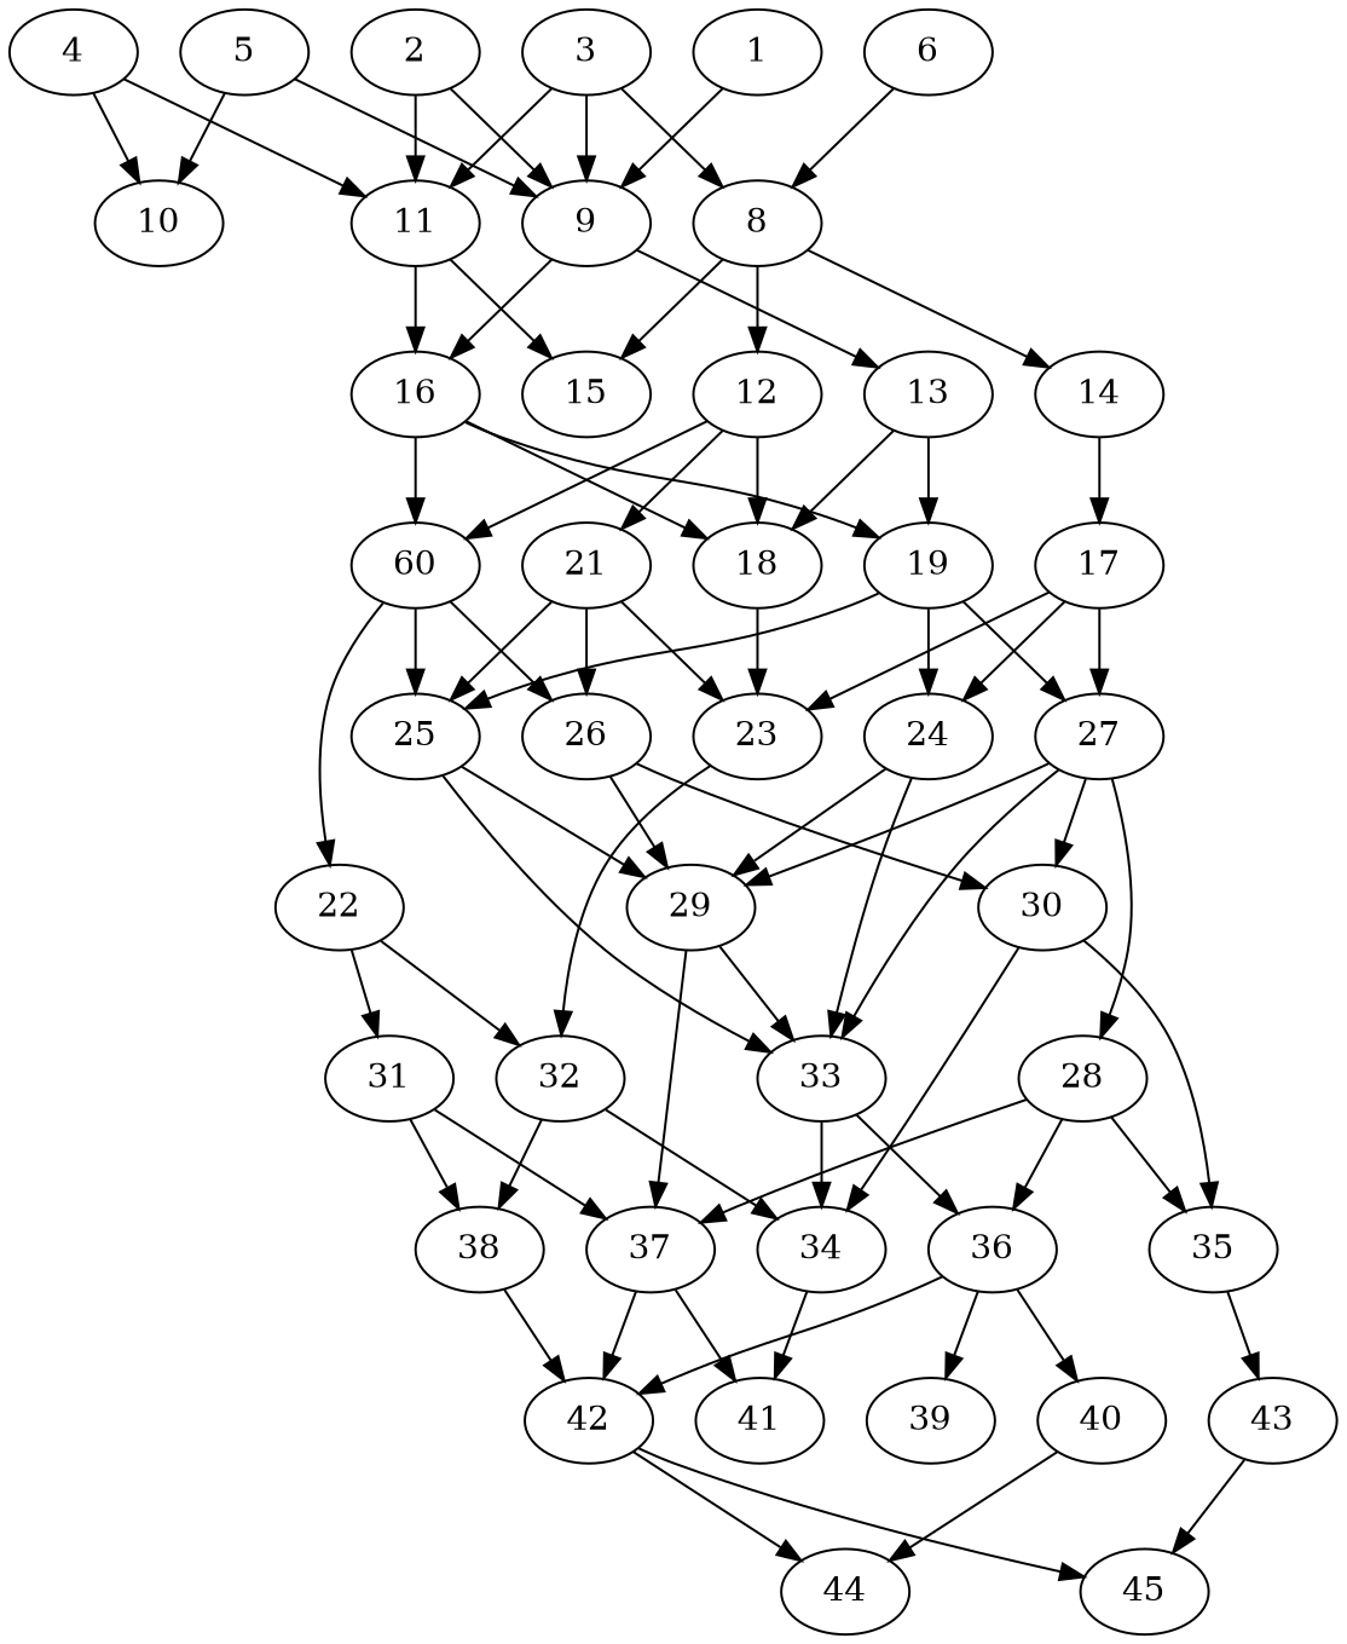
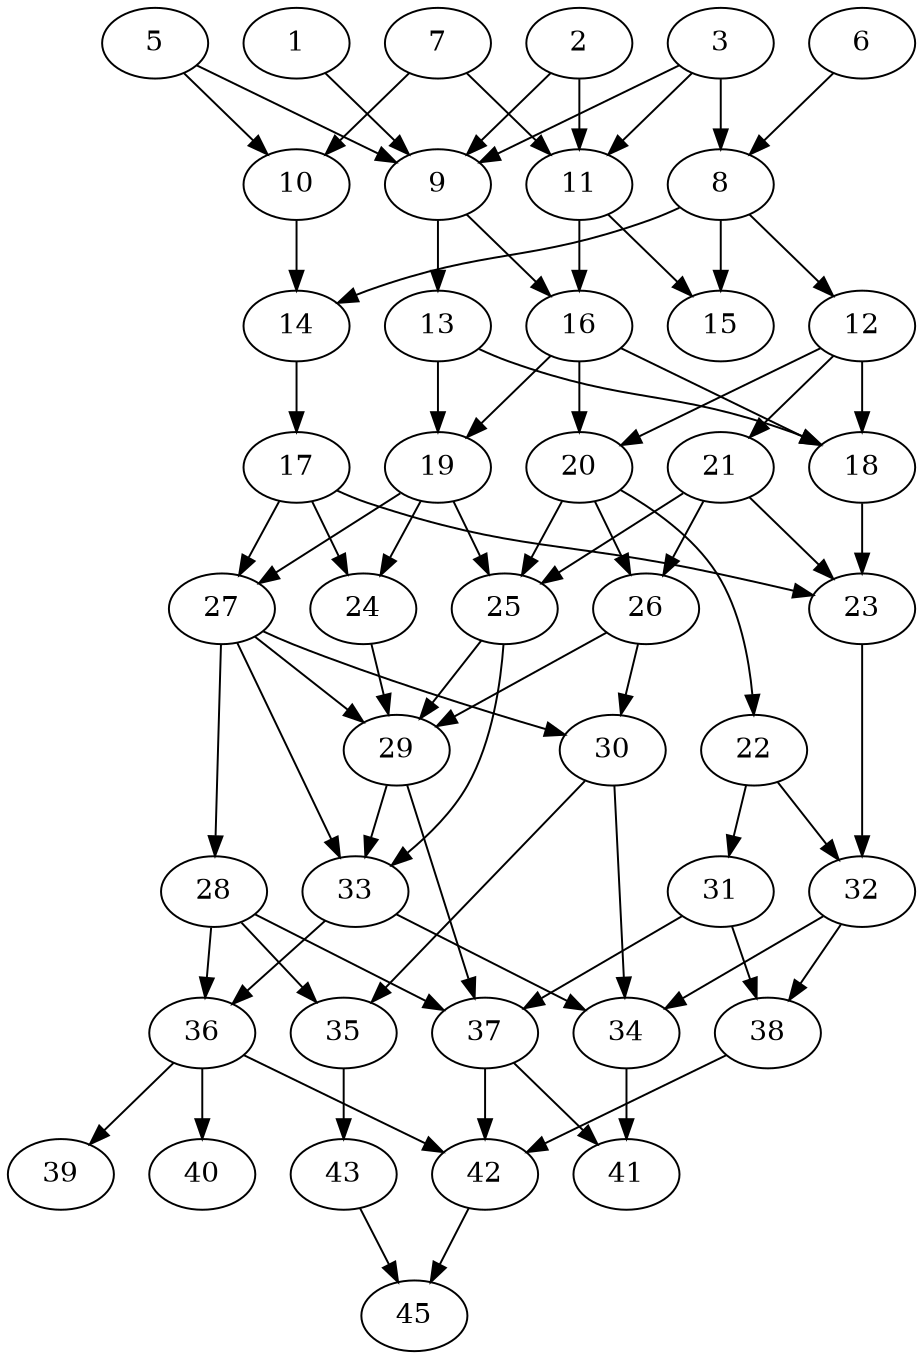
  digraph {
    node [alpha=0.10]
    1 [alpha=0.05 expect_size=49499136]
    9 [alpha=0.01 expect_size=22736896]
    13 [alpha=0.14 expect_size=50683904]
    16 [alpha=0.05 expect_size=8852480]
    18 [alpha=0.08 expect_size=46228480]
    19 [alpha=0.18 expect_size=9436160]
-   20 [alpha=0.13 expect_size=11483136 label=60]
+   20 [alpha=0.13 expect_size=11483136]
    2 [alpha=0.12 expect_size=25538560]
    11 [alpha=0.16 expect_size=9355264]
    15 [alpha=0.12 expect_size=31210496]
    3 [alpha=0.11 expect_size=50288640]
    8 [alpha=0.04 expect_size=8592384]
    14 [alpha=0.18 expect_size=29540352]
    12 [alpha=0.09 expect_size=22209536]
    17 [alpha=0.19 expect_size=8264704]
    21 [alpha=0.06 expect_size=35731456]
-   4 [alpha=0.01 expect_size=43661312]
+   4 [alpha=0.01 expect_size=43661312 label=7]
    10 [expect_size=18851840]
    5 [alpha=0.11 expect_size=17224704]
    6 [alpha=0.20 expect_size=17453056]
    23 [expect_size=47425536]
    24 [alpha=0.07 expect_size=33988608]
    27 [alpha=0.18 expect_size=24381440]
    25 [expect_size=30077952]
    22 [alpha=0.08 expect_size=26005504]
    26 [alpha=0.18 expect_size=11854848]
    32 [alpha=0.04 expect_size=31309824]
    29 [alpha=0.09 expect_size=39724032]
    33 [alpha=0.07 expect_size=51075072]
    31 [alpha=0.00 expect_size=16759808]
    30 [alpha=0.04 expect_size=34317312]
    28 [alpha=0.20 expect_size=21136384]
    38 [alpha=0.02 expect_size=10167296]
    34 [alpha=0.00 expect_size=26731520]
    37 [alpha=0.17 expect_size=14898176]
    36 [expect_size=20139008]
    35 [alpha=0.04 expect_size=43882496]
    42 [expect_size=38194176]
    41 [alpha=0.19 expect_size=38041600]
    43 [alpha=0.18 expect_size=47205376]
    39 [alpha=0.08 expect_size=9296896]
    40 [alpha=0.17 expect_size=29779968]
    45 [expect_size=16491520]
-   44 [alpha=0.19 expect_size=16143360]
    1 -> 9
    9 -> 13
    9 -> 16
    13 -> 18
    13 -> 19
    16 -> 18
    16 -> 19
    16 -> 20
    18 -> 23
    19 -> 24
    19 -> 27
    19 -> 25
    20 -> 25
    20 -> 22
    20 -> 26
    2 -> 9
    2 -> 11
    11 -> 16
    11 -> 15
    3 -> 9
    3 -> 11
    3 -> 8
    8 -> 15
    8 -> 14
    8 -> 12
    14 -> 17
    12 -> 18
    12 -> 20
    12 -> 21
    17 -> 23
    17 -> 24
    17 -> 27
    21 -> 23
    21 -> 25
    21 -> 26
    4 -> 11
    4 -> 10
+   10 -> 14
    5 -> 9
    5 -> 10
    6 -> 8
    23 -> 32
    24 -> 29
-   24 -> 33
    27 -> 29
    27 -> 33
    27 -> 30
    27 -> 28
    25 -> 29
    25 -> 33
    22 -> 32
    22 -> 31
    26 -> 29
    26 -> 30
    32 -> 38
    32 -> 34
    29 -> 33
    29 -> 37
    33 -> 34
    33 -> 36
    31 -> 38
    31 -> 37
    30 -> 34
    30 -> 35
    28 -> 37
    28 -> 36
    28 -> 35
    38 -> 42
    34 -> 41
    37 -> 42
    37 -> 41
    36 -> 42
    36 -> 39
    36 -> 40
    35 -> 43
    42 -> 45
-   42 -> 44
    43 -> 45
-   40 -> 44
  }
